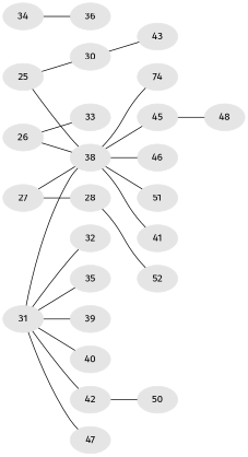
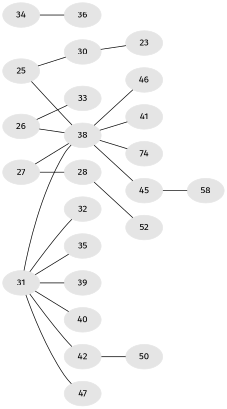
  graph {
    fontname="Fira Sans"
    rankdir=LR
    node [color=gray90 fontname="Fira Sans" style=filled]
    edge [fontname="Fira Sans"]
    25
    30
    38 [super="+37+5+14+23"]
-   43
+   43 [label=23]
    41
    n6 [label=74]
    45
    46
-   51
    26
    33
    27 [super="+20"]
    28
    52
    31 [super="+6+16+18+12+13+15+19+24"]
    32
    35
    39
    40
    42
    47
    50
    34
    36
-   48
+   48 [label=58]
    25 -- 30
    25 -- 38
    30 -- 43
    38 -- 41
    38 -- n6
    38 -- 45
    38 -- 46
-   38 -- 51
    45 -- 48
    26 -- 38
    26 -- 33
    27 -- 38
    27 -- 28
    28 -- 52
    31 -- 38
    31 -- 32
    31 -- 35
    31 -- 39
    31 -- 40
    31 -- 42
    31 -- 47
    42 -- 50
    34 -- 36
  }
